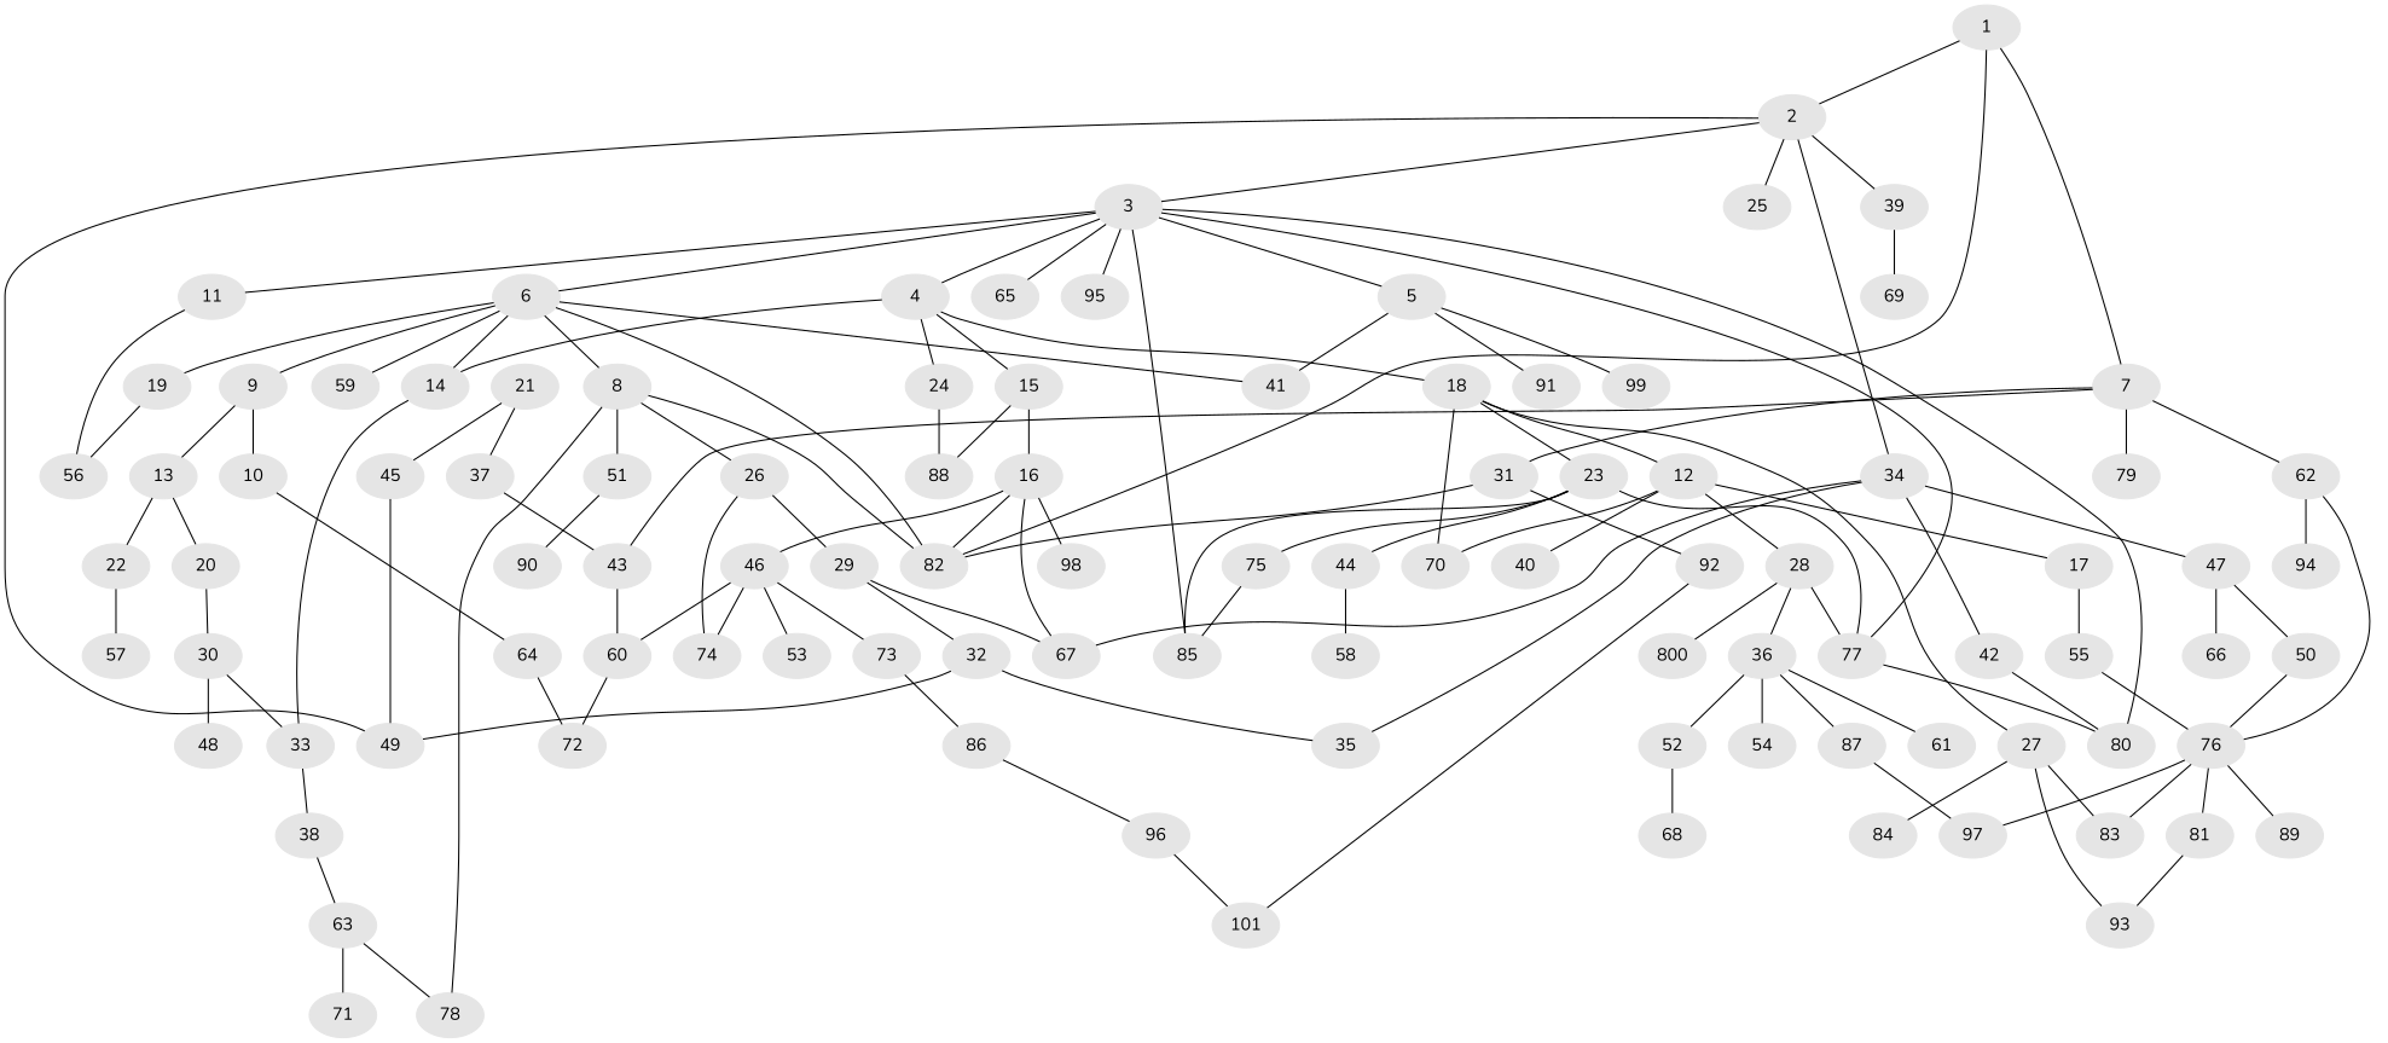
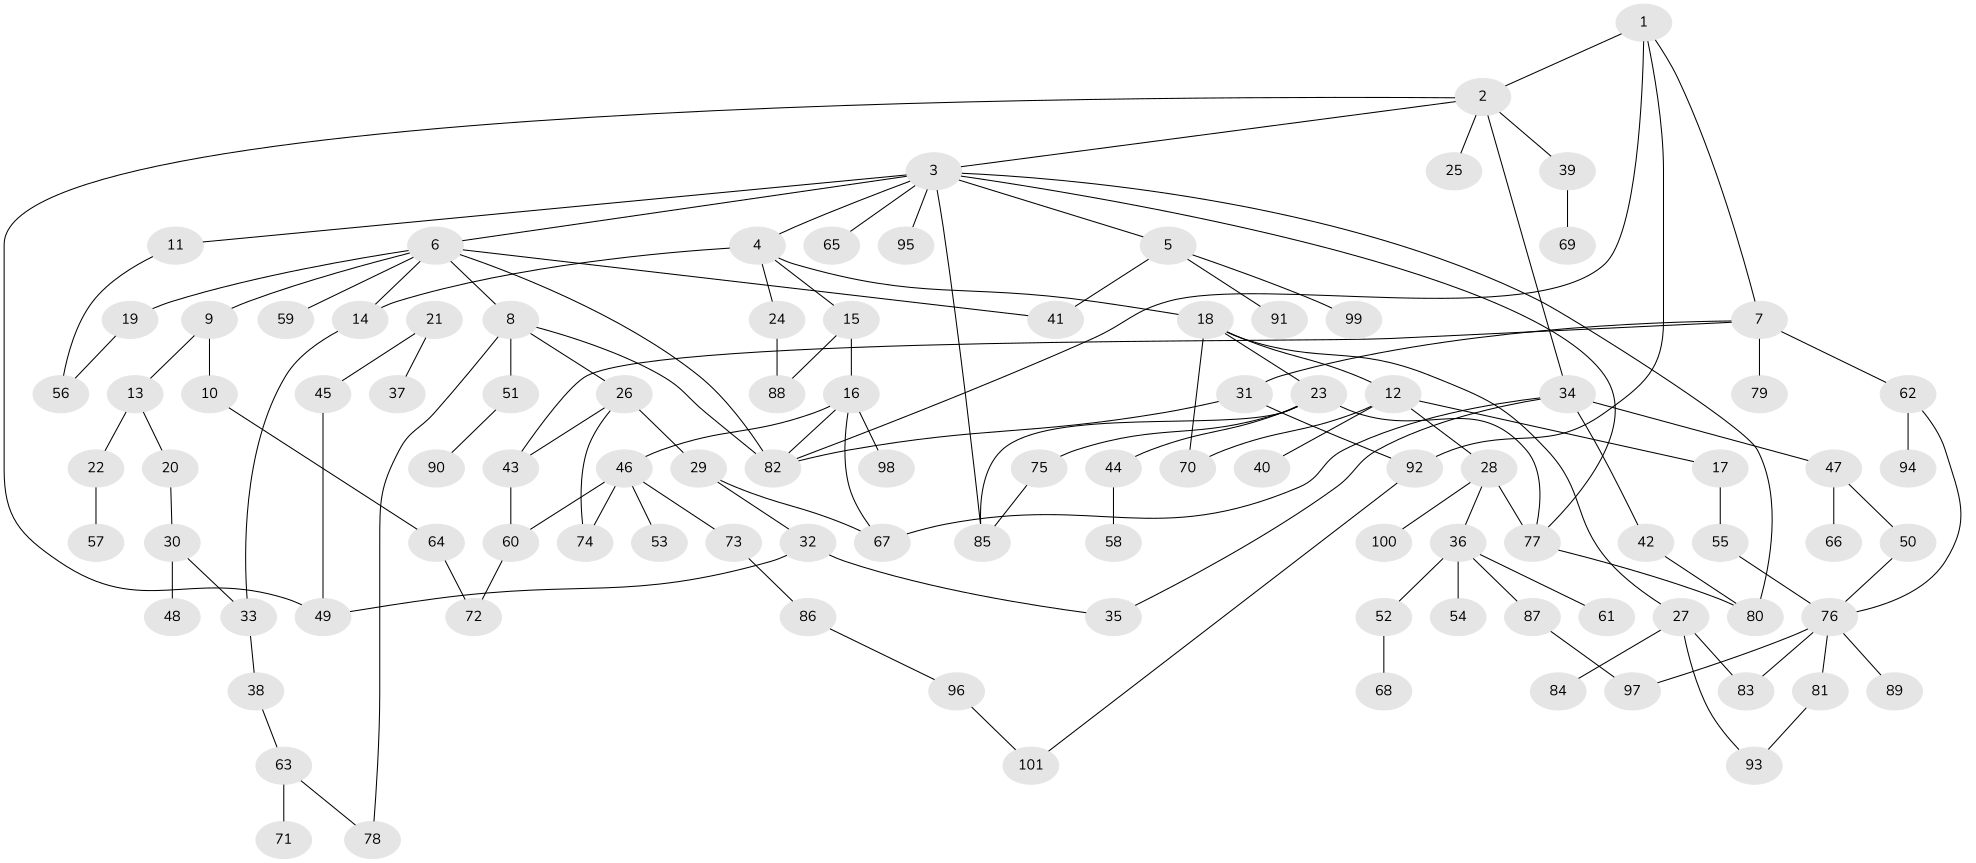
  graph {
    fontname=Nunito
    node [color=gray90 fontname=Nunito style=filled]
    edge [fontname=Nunito]
    1
    2
    7
    82
    92
    3
    25
    34
    39
    49
    31
    43
    62
    79
    101
    4
    5
    6
    11
    65
    77
    80
    85
    95
    67
    35
    42
    47
    69
    14
    15
    18
    24
    41
    91
    99
    8
    9
    19
    59
    56
    33
    16
    88
    12
    70
    23
    27
    17
    28
    40
    26
    51
    78
    10
    13
    60
    76
    94
    29
    74
    90
    64
    20
    22
    72
    55
    36
-   100 [label=800]
+   100
    30
    21
    37
    45
    57
    38
    46
    98
    53
    73
    44
    75
    83
    84
    93
    48
    58
    32
    52
    54
    61
    87
    63
    50
    66
    68
    97
    71
    86
    81
    89
    96
    1 -- 2
    1 -- 7
    1 -- 82
+   1 -- 92
    2 -- 3
    2 -- 25
    2 -- 34
    2 -- 39
    2 -- 49
    7 -- 31
    7 -- 43
    7 -- 62
    7 -- 79
    92 -- 101
    3 -- 4
    3 -- 5
    3 -- 6
    3 -- 11
    3 -- 65
    3 -- 77
    3 -- 80
    3 -- 85
    3 -- 95
    34 -- 67
    34 -- 35
    34 -- 42
    34 -- 47
    39 -- 69
    31 -- 82
    31 -- 92
    43 -- 60
    62 -- 76
    62 -- 94
    4 -- 14
    4 -- 15
    4 -- 18
    4 -- 24
    5 -- 41
    5 -- 91
    5 -- 99
    6 -- 82
    6 -- 14
    6 -- 41
    6 -- 8
    6 -- 9
    6 -- 19
    6 -- 59
    11 -- 56
    77 -- 80
    42 -- 80
    47 -- 50
    47 -- 66
    14 -- 33
    15 -- 16
    15 -- 88
    18 -- 12
    18 -- 70
    18 -- 23
    18 -- 27
    24 -- 88
    8 -- 82
    8 -- 26
    8 -- 51
    8 -- 78
    9 -- 10
    9 -- 13
    19 -- 56
    33 -- 38
    16 -- 82
    16 -- 67
    16 -- 46
    16 -- 98
    12 -- 70
    12 -- 17
    12 -- 28
    12 -- 40
    23 -- 77
    23 -- 85
    23 -- 44
    23 -- 75
    27 -- 83
    27 -- 84
    27 -- 93
    17 -- 55
    28 -- 77
    28 -- 36
    28 -- 100
    26 -- 29
    26 -- 74
    51 -- 90
    10 -- 64
    13 -- 20
    13 -- 22
    60 -- 72
    76 -- 83
    76 -- 97
    76 -- 81
    76 -- 89
    29 -- 67
    29 -- 32
    64 -- 72
    20 -- 30
    22 -- 57
    55 -- 76
    36 -- 52
    36 -- 54
    36 -- 61
    36 -- 87
    30 -- 33
    30 -- 48
    21 -- 37
    21 -- 45
-   37 -- 43
+   26 -- 43
    45 -- 49
    38 -- 63
    46 -- 60
    46 -- 74
    46 -- 53
    46 -- 73
    73 -- 86
    44 -- 58
    75 -- 85
    32 -- 49
    32 -- 35
    52 -- 68
    87 -- 97
    63 -- 78
    63 -- 71
    50 -- 76
    86 -- 96
    81 -- 93
    96 -- 101
  }
